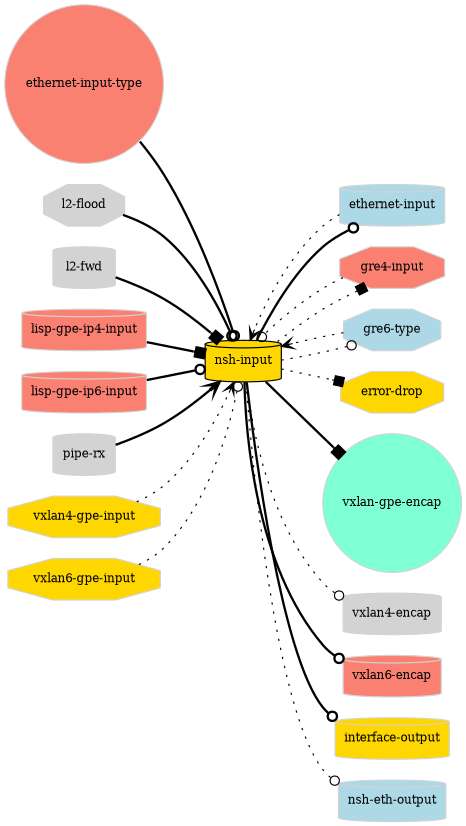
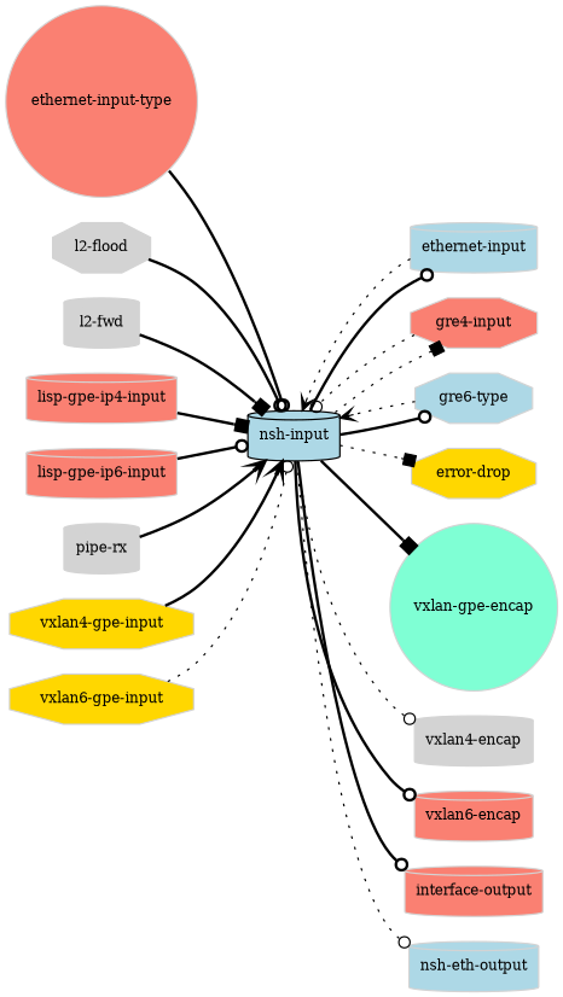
  digraph {
    rankdir=LR
    node [color=lightgray fillcolor=salmon fontcolor=black fontsize=10 shape=cylinder style=filled]
    edge [arrowhead=odot fontsize=8 style=bold]
-   "nsh-input" [color=black fillcolor=gold]
+   "nsh-input" [color=black fillcolor=lightblue]
    "ethernet-input" [fillcolor=lightblue]
    "gre4-input" [shape=octagon]
    n4 [fillcolor=lightblue label="gre6-type" shape=octagon]
    "error-drop" [fillcolor=gold shape=octagon]
    "vxlan-gpe-encap" [fillcolor=aquamarine shape=circle]
    "vxlan4-encap" [fillcolor=lightgrey]
    "vxlan6-encap"
-   "interface-output" [fillcolor=gold]
+   "interface-output"
    "nsh-eth-output" [fillcolor=lightblue]
    "ethernet-input-type" [shape=circle]
    "l2-flood" [fillcolor=lightgrey shape=octagon]
    "l2-fwd" [fillcolor=lightgrey]
    "lisp-gpe-ip4-input"
    "lisp-gpe-ip6-input"
    "pipe-rx" [fillcolor=lightgrey]
    "vxlan4-gpe-input" [fillcolor=gold shape=octagon]
    "vxlan6-gpe-input" [fillcolor=gold shape=octagon]
    "nsh-input" -> "ethernet-input"
    "nsh-input" -> "gre4-input" [arrowhead=box style=dotted]
-   "nsh-input" -> n4 [style=dotted]
+   "nsh-input" -> n4
    "nsh-input" -> "error-drop" [arrowhead=box style=dotted]
    "nsh-input" -> "vxlan-gpe-encap" [arrowhead=box]
    "nsh-input" -> "vxlan4-encap" [style=dotted]
    "nsh-input" -> "vxlan6-encap"
    "nsh-input" -> "interface-output"
    "nsh-input" -> "nsh-eth-output" [style=dotted]
    "ethernet-input" -> "nsh-input" [arrowhead=vee style=dotted]
    "gre4-input" -> "nsh-input" [style=dotted]
    n4 -> "nsh-input" [arrowhead=vee style=dotted]
    "ethernet-input-type" -> "nsh-input"
    "l2-flood" -> "nsh-input"
    "l2-fwd" -> "nsh-input" [arrowhead=box]
    "lisp-gpe-ip4-input" -> "nsh-input" [arrowhead=box]
    "lisp-gpe-ip6-input" -> "nsh-input"
    "pipe-rx" -> "nsh-input" [arrowhead=vee]
-   "vxlan4-gpe-input" -> "nsh-input" [arrowhead=vee style=dotted]
+   "vxlan4-gpe-input" -> "nsh-input" [arrowhead=vee]
    "vxlan6-gpe-input" -> "nsh-input" [style=dotted]
  }
